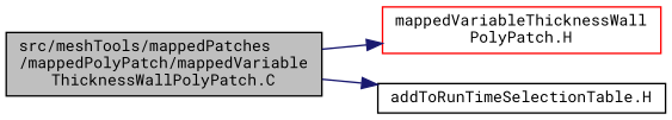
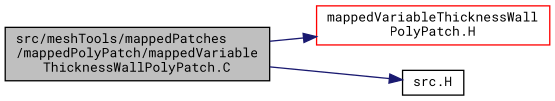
  digraph {
    rankdir=LR
    fontname="Roboto Mono"
    node [color=black fontname="Roboto Mono" fontsize=10 shape=record]
    edge [color=midnightblue fontname="Roboto Mono" fontsize=10 labelfontname=Helvetica labelfontsize=10 style=solid]
    n1 [fillcolor=grey75 fontcolor=black height=0.2 label="src/meshTools/mappedPatches\l/mappedPolyPatch/mappedVariable\lThicknessWallPolyPatch.C" style=filled width=0.4]
    n2 [color=red height=0.2 label="mappedVariableThicknessWall\lPolyPatch.H" width=0.4]
-   n3 [height=0.2 label="addToRunTimeSelectionTable.H" width=0.4]
+   n3 [height=0.2 label="src.H" width=0.4]
    n1 -> n2
    n1 -> n3
  }
